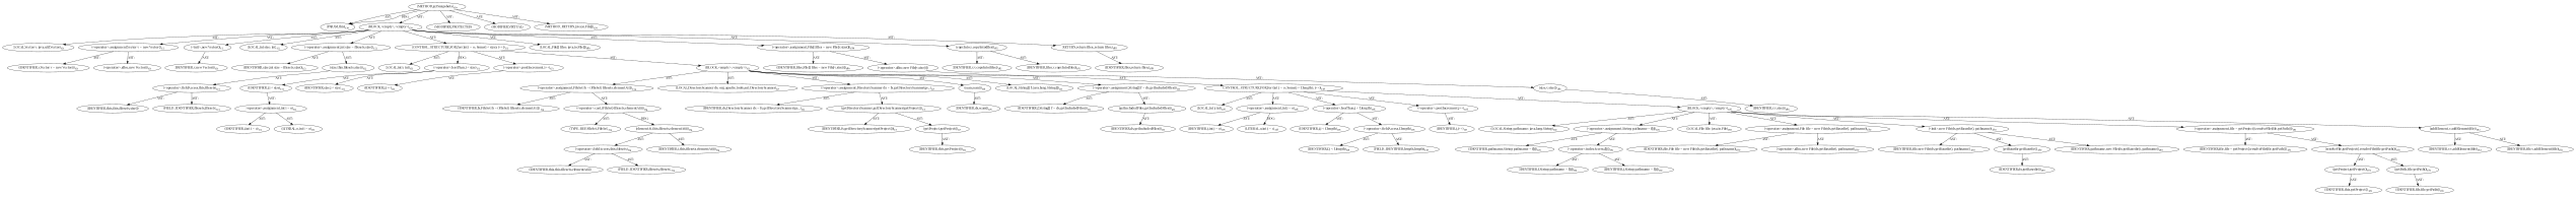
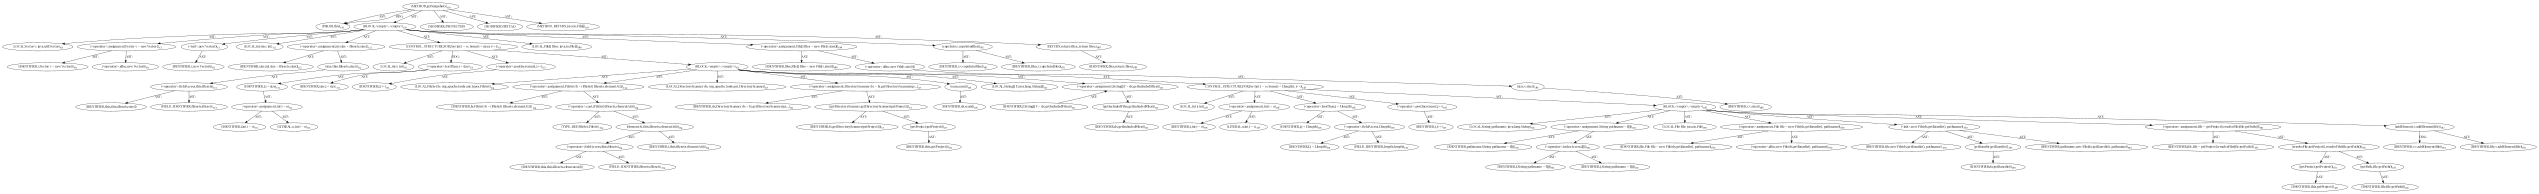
  digraph {
    fontname="Playfair Display"
    node [fontname="Playfair Display"]
    edge [fontname="Playfair Display"]
    n1 [label=<(METHOD,getSnapshots)<SUB>170</SUB>>]
    n2 [label=<(PARAM,this)<SUB>170</SUB>>]
    n3 [label=<(BLOCK,&lt;empty&gt;,&lt;empty&gt;)<SUB>170</SUB>>]
    n4 [label=<(MODIFIER,PROTECTED)>]
    n5 [label=<(MODIFIER,VIRTUAL)>]
    n6 [label=<(METHOD_RETURN,java.io.File[])<SUB>170</SUB>>]
    n7 [label=<(LOCAL,Vector v: java.util.Vector)<SUB>171</SUB>>]
    n8 [label=<(&lt;operator&gt;.assignment,Vector v = new Vector())<SUB>171</SUB>>]
    n9 [label=<(&lt;init&gt;,new Vector())<SUB>171</SUB>>]
    n10 [label=<(LOCAL,int size: int)<SUB>172</SUB>>]
    n11 [label=<(&lt;operator&gt;.assignment,int size = filesets.size())<SUB>172</SUB>>]
    n12 [label=<(CONTROL_STRUCTURE,FOR,for (int i = 0; Some(i &lt; size); i++))<SUB>173</SUB>>]
    n13 [label=<(LOCAL,File[] files: java.io.File[])<SUB>186</SUB>>]
    n14 [label=<(&lt;operator&gt;.assignment,File[] files = new File[v.size()])<SUB>186</SUB>>]
    n15 [label=<(copyInto,v.copyInto(files))<SUB>187</SUB>>]
    n16 [label=<(RETURN,return files;,return files;)<SUB>188</SUB>>]
    n17 [label=<(IDENTIFIER,v,Vector v = new Vector())<SUB>171</SUB>>]
    n18 [label=<(&lt;operator&gt;.alloc,new Vector())<SUB>171</SUB>>]
    n19 [label=<(IDENTIFIER,v,new Vector())<SUB>171</SUB>>]
    n20 [label=<(IDENTIFIER,size,int size = filesets.size())<SUB>172</SUB>>]
    n21 [label=<(size,this.filesets.size())<SUB>172</SUB>>]
    n22 [label=<(LOCAL,int i: int)<SUB>173</SUB>>]
    n23 [label=<(&lt;operator&gt;.lessThan,i &lt; size)<SUB>173</SUB>>]
    n24 [label=<(&lt;operator&gt;.postIncrement,i++)<SUB>173</SUB>>]
    n25 [label=<(BLOCK,&lt;empty&gt;,&lt;empty&gt;)<SUB>173</SUB>>]
    n26 [label=<(IDENTIFIER,files,File[] files = new File[v.size()])<SUB>186</SUB>>]
    n27 [label=<(&lt;operator&gt;.alloc,new File[v.size()])>]
    n28 [label=<(IDENTIFIER,v,v.copyInto(files))<SUB>187</SUB>>]
    n29 [label=<(IDENTIFIER,files,v.copyInto(files))<SUB>187</SUB>>]
    n30 [label=<(IDENTIFIER,files,return files;)<SUB>188</SUB>>]
    n31 [label=<(&lt;operator&gt;.fieldAccess,this.filesets)<SUB>172</SUB>>]
    n32 [label=<(IDENTIFIER,this,this.filesets.size())>]
    n33 [label=<(FIELD_IDENTIFIER,filesets,filesets)<SUB>172</SUB>>]
    n34 [label=<(&lt;operator&gt;.assignment,int i = 0)<SUB>173</SUB>>]
    n35 [label=<(IDENTIFIER,i,int i = 0)<SUB>173</SUB>>]
    n36 [label=<(LITERAL,0,int i = 0)<SUB>173</SUB>>]
    n37 [label=<(IDENTIFIER,i,i &lt; size)<SUB>173</SUB>>]
    n38 [label=<(IDENTIFIER,size,i &lt; size)<SUB>173</SUB>>]
    n39 [label=<(IDENTIFIER,i,i++)<SUB>173</SUB>>]
+   n40 [label=<(LOCAL,FileSet fs: org.apache.tools.ant.types.FileSet)<SUB>174</SUB>>]
    n41 [label=<(&lt;operator&gt;.assignment,FileSet fs = (FileSet) filesets.elementAt(i))<SUB>174</SUB>>]
    n42 [label=<(LOCAL,DirectoryScanner ds: org.apache.tools.ant.DirectoryScanner)<SUB>175</SUB>>]
    n43 [label=<(&lt;operator&gt;.assignment,DirectoryScanner ds = fs.getDirectoryScanner(ge...)<SUB>175</SUB>>]
    n44 [label=<(scan,scan())<SUB>176</SUB>>]
    n45 [label=<(LOCAL,String[] f: java.lang.String[])<SUB>177</SUB>>]
    n46 [label=<(&lt;operator&gt;.assignment,String[] f = ds.getIncludedFiles())<SUB>177</SUB>>]
    n47 [label=<(CONTROL_STRUCTURE,FOR,for (int j = 0; Some(j &lt; f.length); j++))<SUB>178</SUB>>]
    n48 [label=<(IDENTIFIER,fs,FileSet fs = (FileSet) filesets.elementAt(i))<SUB>174</SUB>>]
    n49 [label=<(&lt;operator&gt;.cast,(FileSet) filesets.elementAt(i))<SUB>174</SUB>>]
    n50 [label=<(IDENTIFIER,ds,DirectoryScanner ds = fs.getDirectoryScanner(ge...)<SUB>175</SUB>>]
    n51 [label=<(getDirectoryScanner,getDirectoryScanner(getProject()))<SUB>175</SUB>>]
    n52 [label=<(IDENTIFIER,ds,scan())<SUB>176</SUB>>]
    n53 [label=<(IDENTIFIER,f,String[] f = ds.getIncludedFiles())<SUB>177</SUB>>]
-   n54 [label=<(getIncludedFiles,getIncludedFiles())<SUB>477</SUB>>]
+   n54 [label=<(getIncludedFiles,getIncludedFiles())<SUB>177</SUB>>]
    n55 [label=<(LOCAL,int j: int)<SUB>178</SUB>>]
    n56 [label=<(&lt;operator&gt;.assignment,int j = 0)<SUB>178</SUB>>]
    n57 [label=<(&lt;operator&gt;.lessThan,j &lt; f.length)<SUB>178</SUB>>]
    n58 [label=<(&lt;operator&gt;.postIncrement,j++)<SUB>178</SUB>>]
    n59 [label=<(BLOCK,&lt;empty&gt;,&lt;empty&gt;)<SUB>178</SUB>>]
    n60 [label=<(TYPE_REF,FileSet,FileSet)<SUB>174</SUB>>]
    n61 [label=<(elementAt,this.filesets.elementAt(i))<SUB>174</SUB>>]
    n62 [label=<(&lt;operator&gt;.fieldAccess,this.filesets)<SUB>174</SUB>>]
    n63 [label=<(IDENTIFIER,i,this.filesets.elementAt(i))<SUB>174</SUB>>]
    n64 [label=<(IDENTIFIER,this,this.filesets.elementAt(i))>]
    n65 [label=<(FIELD_IDENTIFIER,filesets,filesets)<SUB>174</SUB>>]
    n66 [label=<(IDENTIFIER,fs,getDirectoryScanner(getProject()))<SUB>175</SUB>>]
    n67 [label=<(getProject,getProject())<SUB>175</SUB>>]
    n68 [label=<(IDENTIFIER,this,getProject())<SUB>175</SUB>>]
    n69 [label=<(IDENTIFIER,ds,getIncludedFiles())<SUB>177</SUB>>]
    n70 [label=<(IDENTIFIER,j,int j = 0)<SUB>178</SUB>>]
    n71 [label=<(LITERAL,0,int j = 0)<SUB>178</SUB>>]
    n72 [label=<(IDENTIFIER,j,j &lt; f.length)<SUB>178</SUB>>]
    n73 [label=<(&lt;operator&gt;.fieldAccess,f.length)<SUB>178</SUB>>]
    n74 [label=<(IDENTIFIER,j,j++)<SUB>178</SUB>>]
    n75 [label=<(LOCAL,String pathname: java.lang.String)<SUB>179</SUB>>]
    n76 [label=<(&lt;operator&gt;.assignment,String pathname = f[j])<SUB>179</SUB>>]
    n77 [label=<(LOCAL,File file: java.io.File)<SUB>180</SUB>>]
    n78 [label=<(&lt;operator&gt;.assignment,File file = new File(ds.getBasedir(), pathname))<SUB>180</SUB>>]
    n79 [label=<(&lt;init&gt;,new File(ds.getBasedir(), pathname))<SUB>180</SUB>>]
    n80 [label=<(&lt;operator&gt;.assignment,file = getProject().resolveFile(file.getPath()))<SUB>181</SUB>>]
    n81 [label=<(addElement,v.addElement(file))<SUB>182</SUB>>]
    n82 [label=<(IDENTIFIER,f,j &lt; f.length)<SUB>178</SUB>>]
    n83 [label=<(FIELD_IDENTIFIER,length,length)<SUB>178</SUB>>]
    n84 [label=<(IDENTIFIER,pathname,String pathname = f[j])<SUB>179</SUB>>]
    n85 [label=<(&lt;operator&gt;.indexAccess,f[j])<SUB>179</SUB>>]
    n86 [label=<(IDENTIFIER,file,File file = new File(ds.getBasedir(), pathname))<SUB>180</SUB>>]
    n87 [label=<(&lt;operator&gt;.alloc,new File(ds.getBasedir(), pathname))<SUB>180</SUB>>]
    n88 [label=<(IDENTIFIER,file,new File(ds.getBasedir(), pathname))<SUB>180</SUB>>]
    n89 [label=<(getBasedir,getBasedir())<SUB>180</SUB>>]
    n90 [label=<(IDENTIFIER,pathname,new File(ds.getBasedir(), pathname))<SUB>180</SUB>>]
    n91 [label=<(IDENTIFIER,file,file = getProject().resolveFile(file.getPath()))<SUB>181</SUB>>]
    n92 [label=<(resolveFile,getProject().resolveFile(file.getPath()))<SUB>181</SUB>>]
    n93 [label=<(IDENTIFIER,v,v.addElement(file))<SUB>182</SUB>>]
    n94 [label=<(IDENTIFIER,file,v.addElement(file))<SUB>182</SUB>>]
    n95 [label=<(IDENTIFIER,f,String pathname = f[j])<SUB>179</SUB>>]
    n96 [label=<(IDENTIFIER,j,String pathname = f[j])<SUB>179</SUB>>]
    n97 [label=<(IDENTIFIER,ds,getBasedir())<SUB>180</SUB>>]
    n98 [label=<(getProject,getProject())<SUB>181</SUB>>]
    n99 [label=<(getPath,file.getPath())<SUB>181</SUB>>]
    n100 [label=<(IDENTIFIER,this,getProject())<SUB>181</SUB>>]
    n101 [label=<(IDENTIFIER,file,file.getPath())<SUB>181</SUB>>]
    n102 [label=<(size,v.size())<SUB>186</SUB>>]
    n103 [label=<(IDENTIFIER,v,v.size())<SUB>186</SUB>>]
    n1 -> n2 [label="AST: "]
    n1 -> n2 [label="DDG: "]
    n1 -> n3 [label="AST: "]
    n1 -> n4 [label="AST: "]
    n1 -> n5 [label="AST: "]
    n1 -> n6 [label="AST: "]
    n3 -> n7 [label="AST: "]
    n3 -> n8 [label="AST: "]
    n3 -> n9 [label="AST: "]
    n3 -> n10 [label="AST: "]
    n3 -> n11 [label="AST: "]
    n3 -> n12 [label="AST: "]
    n3 -> n13 [label="AST: "]
    n3 -> n14 [label="AST: "]
    n3 -> n15 [label="AST: "]
    n3 -> n16 [label="AST: "]
    n8 -> n17 [label="AST: "]
    n8 -> n18 [label="AST: "]
    n9 -> n19 [label="AST: "]
    n11 -> n20 [label="AST: "]
    n11 -> n21 [label="AST: "]
    n12 -> n22 [label="AST: "]
    n12 -> n23 [label="DDG: "]
    n12 -> n24 [label="AST: "]
    n12 -> n25 [label="AST: "]
    n14 -> n26 [label="AST: "]
    n14 -> n27 [label="AST: "]
    n15 -> n28 [label="AST: "]
    n15 -> n29 [label="AST: "]
    n16 -> n30 [label="AST: "]
    n21 -> n31 [label="AST: "]
    n23 -> n37 [label="AST: "]
    n23 -> n38 [label="AST: "]
    n24 -> n39 [label="AST: "]
+   n25 -> n40 [label="AST: "]
    n25 -> n41 [label="AST: "]
    n25 -> n42 [label="AST: "]
    n25 -> n43 [label="AST: "]
    n25 -> n44 [label="AST: "]
    n25 -> n45 [label="AST: "]
    n25 -> n46 [label="AST: "]
    n25 -> n47 [label="AST: "]
    n27 -> n102 [label="AST: "]
    n31 -> n32 [label="AST: "]
    n31 -> n33 [label="AST: "]
    n34 -> n35 [label="AST: "]
    n34 -> n36 [label="AST: "]
    n37 -> n34 [label="AST: "]
    n41 -> n48 [label="AST: "]
    n41 -> n49 [label="AST: "]
    n43 -> n50 [label="AST: "]
    n43 -> n51 [label="AST: "]
    n44 -> n52 [label="AST: "]
-   n46 -> n53 [label="AST: "]
+   n53 -> n46 [label="AST: "]
    n46 -> n54 [label="AST: "]
    n47 -> n55 [label="AST: "]
    n47 -> n56 [label="AST: "]
    n47 -> n57 [label="AST: "]
    n47 -> n58 [label="AST: "]
    n47 -> n59 [label="AST: "]
    n49 -> n60 [label="AST: "]
-   n49 -> n61 [label="DDG: "]
+   n49 -> n61 [label="AST: "]
    n51 -> n66 [label="AST: "]
    n51 -> n67 [label="AST: "]
    n54 -> n69 [label="AST: "]
    n56 -> n70 [label="AST: "]
-   n56 -> n71 [label="DDG: "]
+   n56 -> n71 [label="AST: "]
    n57 -> n72 [label="AST: "]
    n57 -> n73 [label="AST: "]
    n58 -> n74 [label="AST: "]
    n59 -> n75 [label="AST: "]
    n59 -> n76 [label="AST: "]
    n59 -> n77 [label="AST: "]
    n59 -> n78 [label="AST: "]
    n59 -> n79 [label="AST: "]
    n59 -> n80 [label="AST: "]
    n59 -> n81 [label="AST: "]
    n61 -> n62 [label="AST: "]
    n61 -> n63 [label="AST: "]
    n62 -> n64 [label="AST: "]
    n62 -> n65 [label="AST: "]
    n67 -> n68 [label="AST: "]
    n73 -> n82 [label="AST: "]
    n73 -> n83 [label="AST: "]
    n76 -> n84 [label="AST: "]
    n76 -> n85 [label="AST: "]
    n78 -> n86 [label="AST: "]
    n78 -> n87 [label="AST: "]
    n79 -> n88 [label="AST: "]
    n79 -> n89 [label="AST: "]
    n79 -> n90 [label="AST: "]
    n80 -> n91 [label="AST: "]
    n80 -> n92 [label="AST: "]
-   n81 -> n93 [label="AST: "]
+   n81 -> n93 [label="DDG: "]
    n81 -> n94 [label="AST: "]
    n85 -> n95 [label="AST: "]
    n85 -> n96 [label="AST: "]
    n89 -> n97 [label="AST: "]
    n92 -> n98 [label="AST: "]
    n92 -> n99 [label="AST: "]
    n98 -> n100 [label="AST: "]
    n99 -> n101 [label="AST: "]
    n102 -> n103 [label="AST: "]
  }
